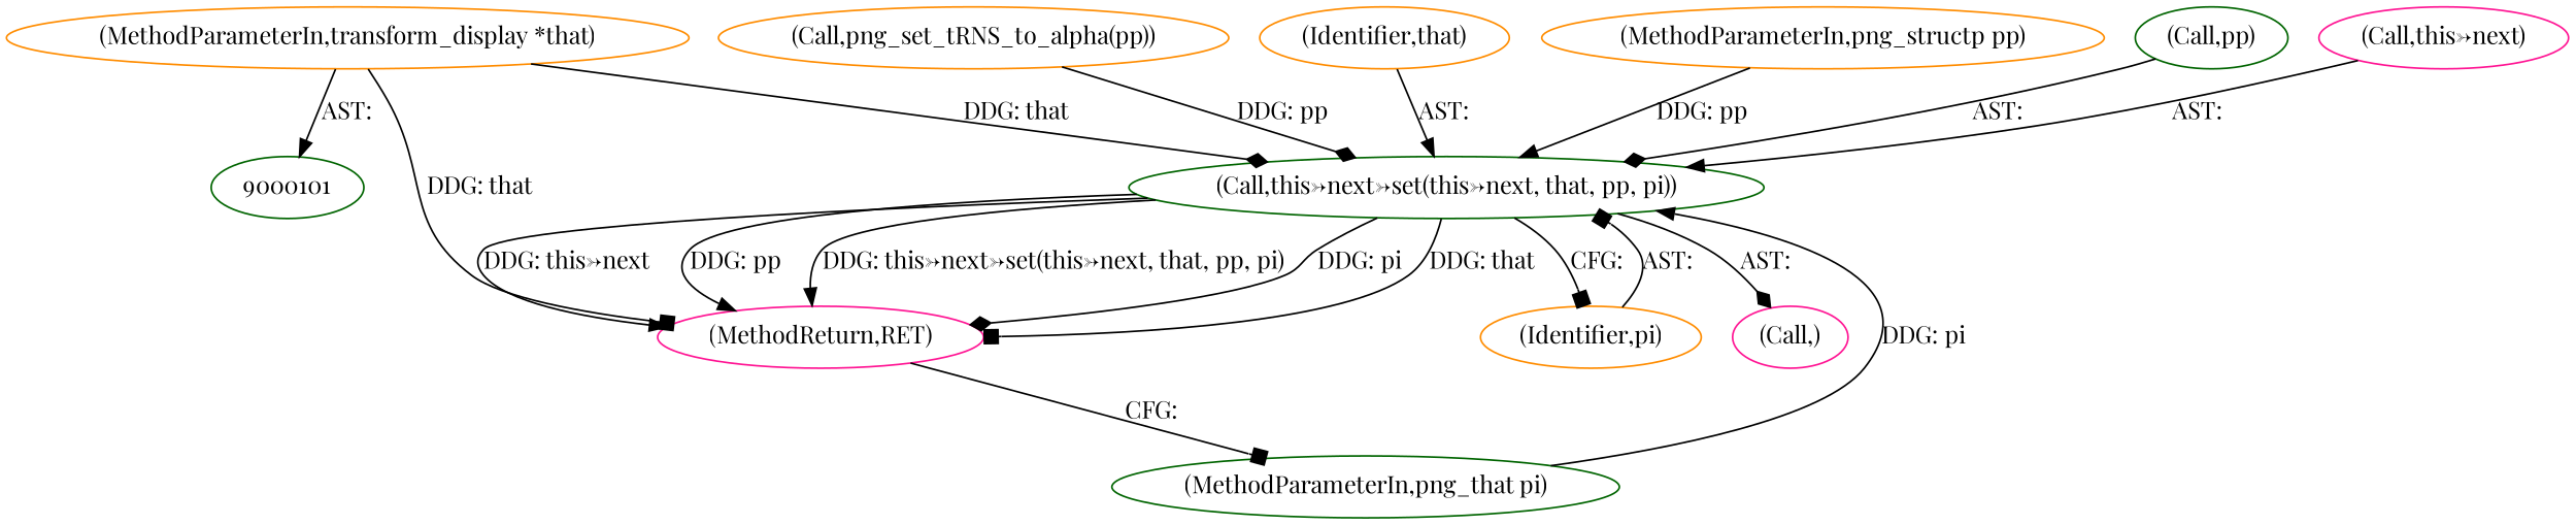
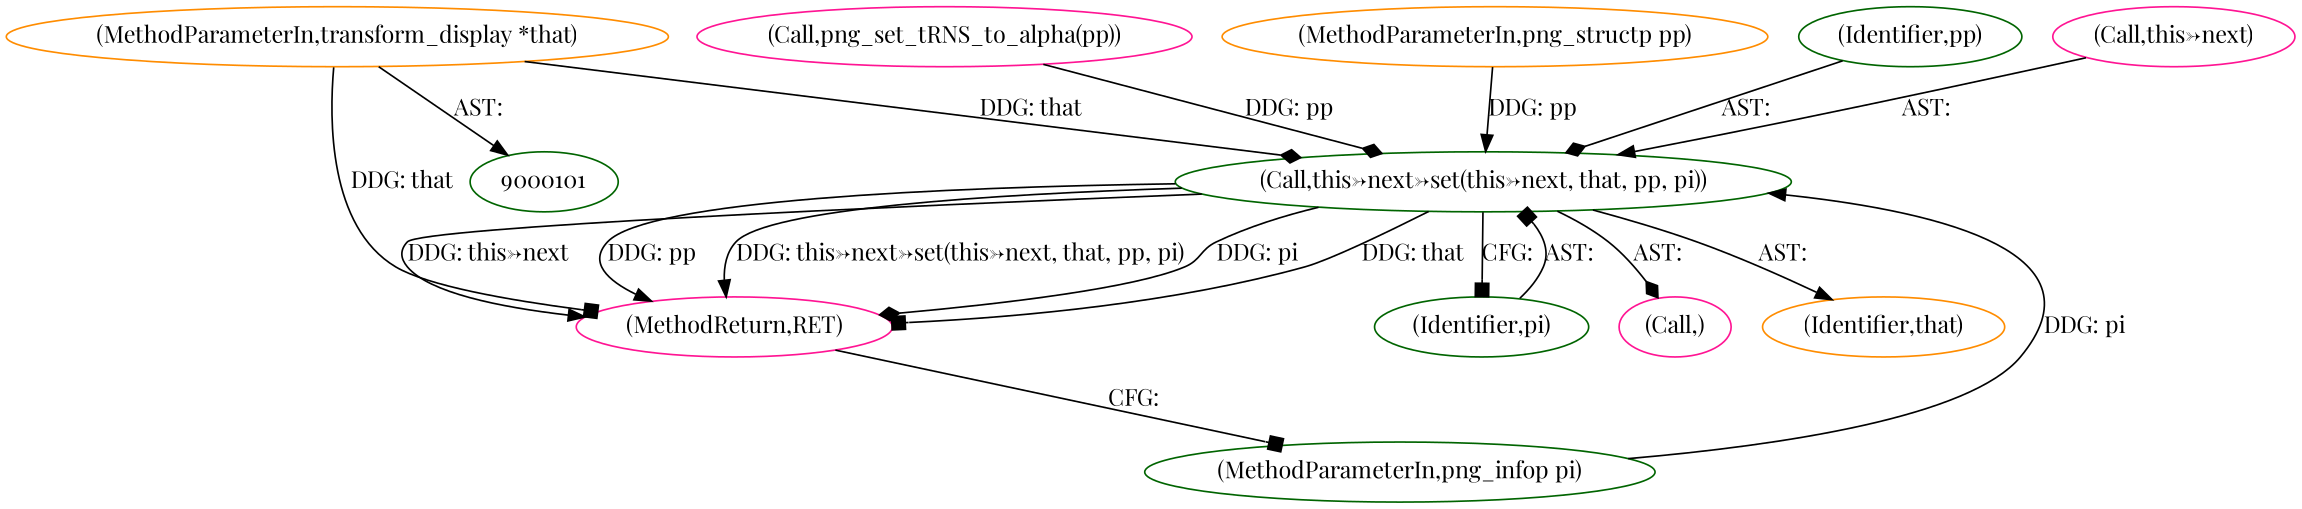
  digraph {
    fontname="Playfair Display"
    node [color=darkgreen fontname="Playfair Display"]
    edge [arrowhead=normal fontname="Playfair Display"]
    n1 [color=darkorange label="(MethodParameterIn,transform_display *that)"]
    n2 [label="(Call,this->next->set(this->next, that, pp, pi))"]
    n3 [color=deeppink label="(MethodReturn,RET)"]
    n4 [label=9000101]
-   n5 [color=darkorange label="(Identifier,pi)"]
+   n5 [label="(Identifier,pi)"]
    n6 [color=deeppink label="(Call,)"]
-   n7 [label="(MethodParameterIn,png_that pi)"]
-   n8 [color=darkorange label="(Call,png_set_tRNS_to_alpha(pp))"]
+   n7 [label="(MethodParameterIn,png_infop pi)"]
+   n8 [color=deeppink label="(Call,png_set_tRNS_to_alpha(pp))"]
    n9 [color=darkorange label="(Identifier,that)"]
    n10 [color=darkorange label="(MethodParameterIn,png_structp pp)"]
-   n11 [label="(Call,pp)"]
+   n11 [label="(Identifier,pp)"]
    n12 [color=deeppink label="(Call,this->next)"]
    n1 -> n2 [arrowhead=diamond label="DDG: that"]
    n1 -> n3 [arrowhead=box label="DDG: that"]
    n1 -> n4 [label="AST: "]
    n2 -> n3 [arrowhead=box label="DDG: that"]
    n2 -> n3 [label="DDG: this->next"]
    n2 -> n3 [label="DDG: pp"]
    n2 -> n3 [label="DDG: this->next->set(this->next, that, pp, pi)"]
    n2 -> n3 [arrowhead=diamond label="DDG: pi"]
    n2 -> n5 [arrowhead=box label="CFG: "]
    n2 -> n6 [arrowhead=diamond label="AST: "]
    n3 -> n7 [arrowhead=box label="CFG: "]
    n5 -> n2 [arrowhead=box label="AST: "]
    n7 -> n2 [label="DDG: pi"]
    n8 -> n2 [arrowhead=diamond label="DDG: pp"]
-   n9 -> n2 [label="AST: "]
+   n2 -> n9 [label="AST: "]
    n10 -> n2 [label="DDG: pp"]
    n11 -> n2 [arrowhead=diamond label="AST: "]
    n12 -> n2 [label="AST: "]
  }
